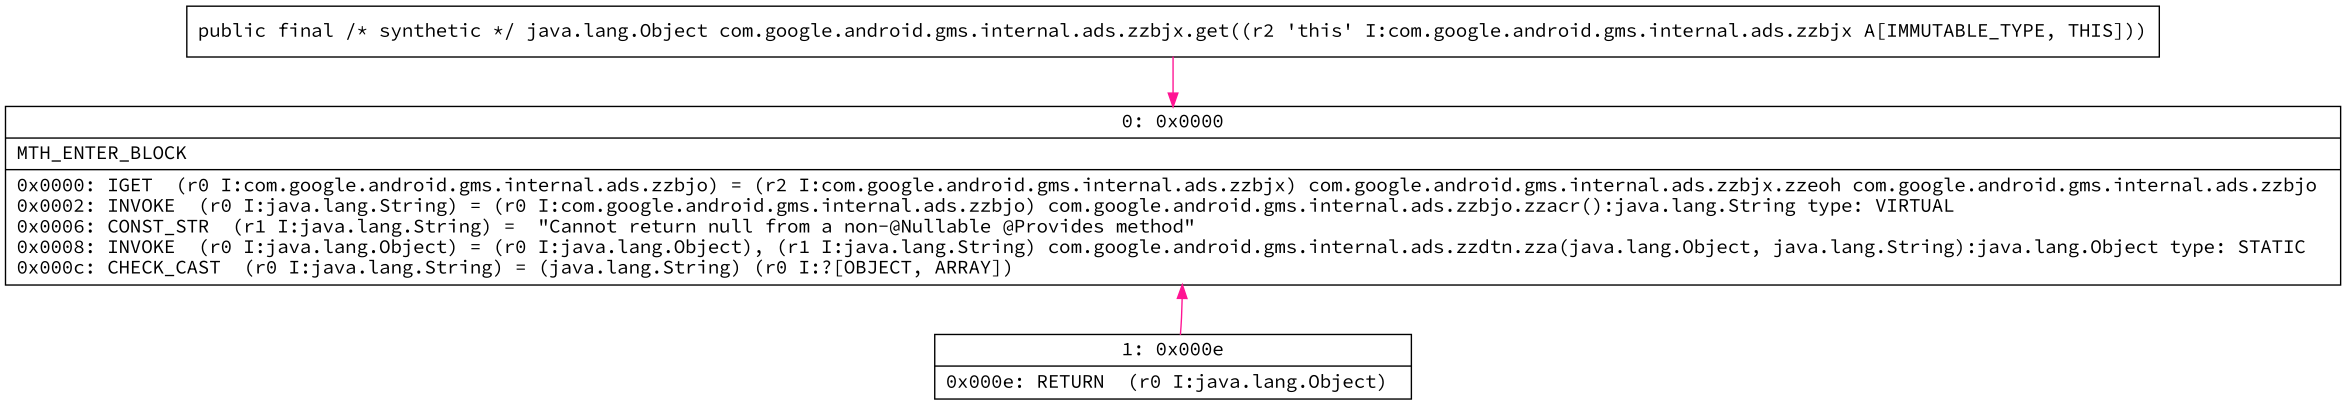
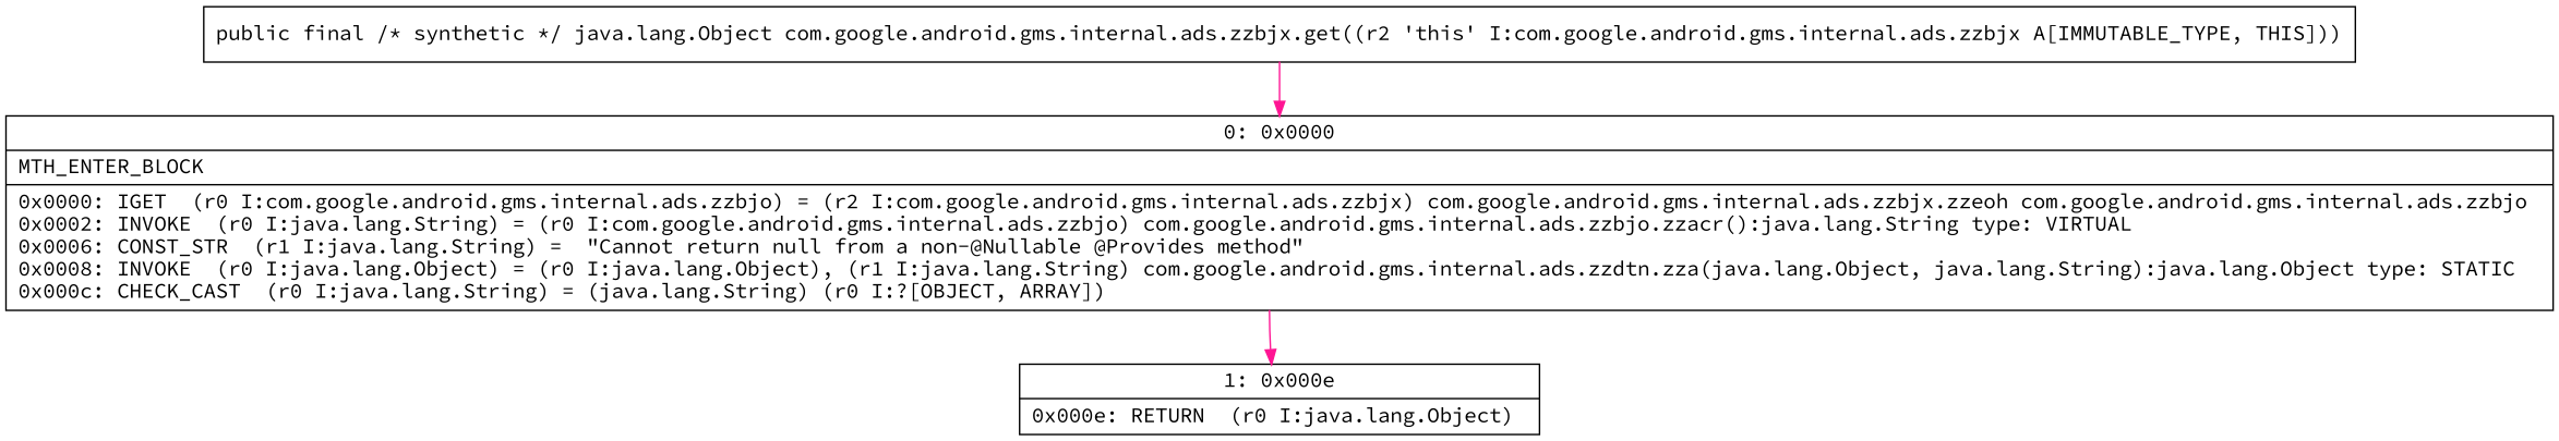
  digraph {
    fontname="Source Code Pro"
    node [shape=record fontname="Source Code Pro"]
    edge [color=deeppink fontname="Source Code Pro"]
    n1 [label="{0\:\ 0x0000|MTH_ENTER_BLOCK\l|0x0000: IGET  (r0 I:com.google.android.gms.internal.ads.zzbjo) = (r2 I:com.google.android.gms.internal.ads.zzbjx) com.google.android.gms.internal.ads.zzbjx.zzeoh com.google.android.gms.internal.ads.zzbjo \l0x0002: INVOKE  (r0 I:java.lang.String) = (r0 I:com.google.android.gms.internal.ads.zzbjo) com.google.android.gms.internal.ads.zzbjo.zzacr():java.lang.String type: VIRTUAL \l0x0006: CONST_STR  (r1 I:java.lang.String) =  \"Cannot return null from a non\-@Nullable @Provides method\" \l0x0008: INVOKE  (r0 I:java.lang.Object) = (r0 I:java.lang.Object), (r1 I:java.lang.String) com.google.android.gms.internal.ads.zzdtn.zza(java.lang.Object, java.lang.String):java.lang.Object type: STATIC \l0x000c: CHECK_CAST  (r0 I:java.lang.String) = (java.lang.String) (r0 I:?[OBJECT, ARRAY]) \l}"]
    n2 [label="{1\:\ 0x000e|0x000e: RETURN  (r0 I:java.lang.Object) \l}"]
    n3 [label="{public final \/* synthetic *\/ java.lang.Object com.google.android.gms.internal.ads.zzbjx.get((r2 'this' I:com.google.android.gms.internal.ads.zzbjx A[IMMUTABLE_TYPE, THIS])) }"]
-   n2 -> n1
+   n1 -> n2
    n3 -> n1
  }
